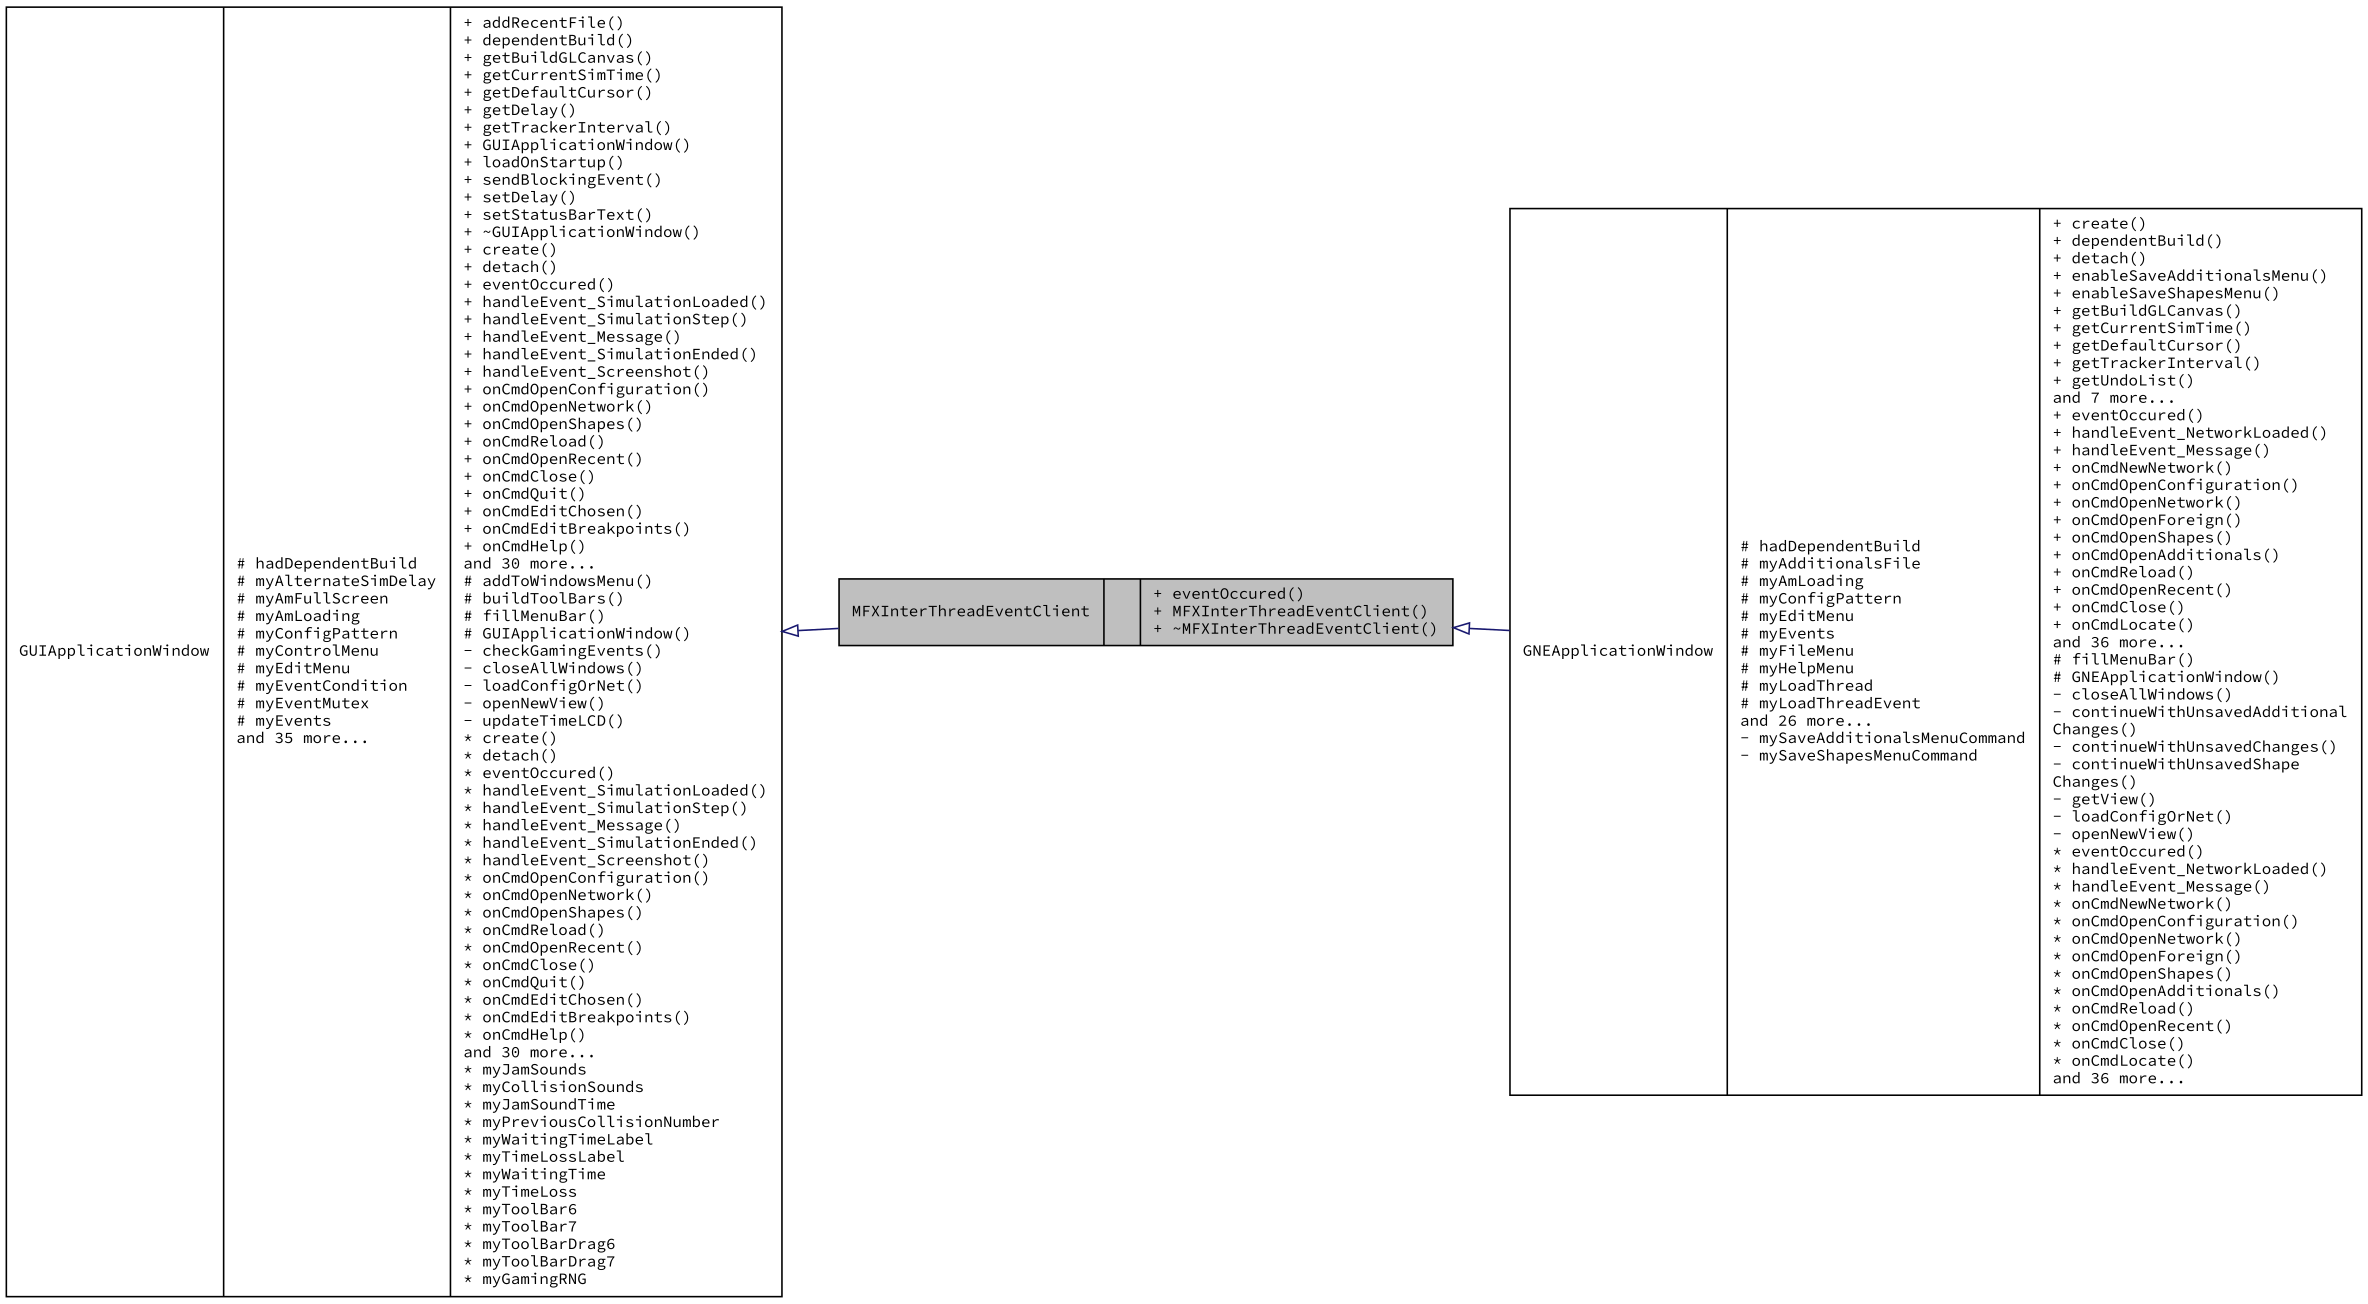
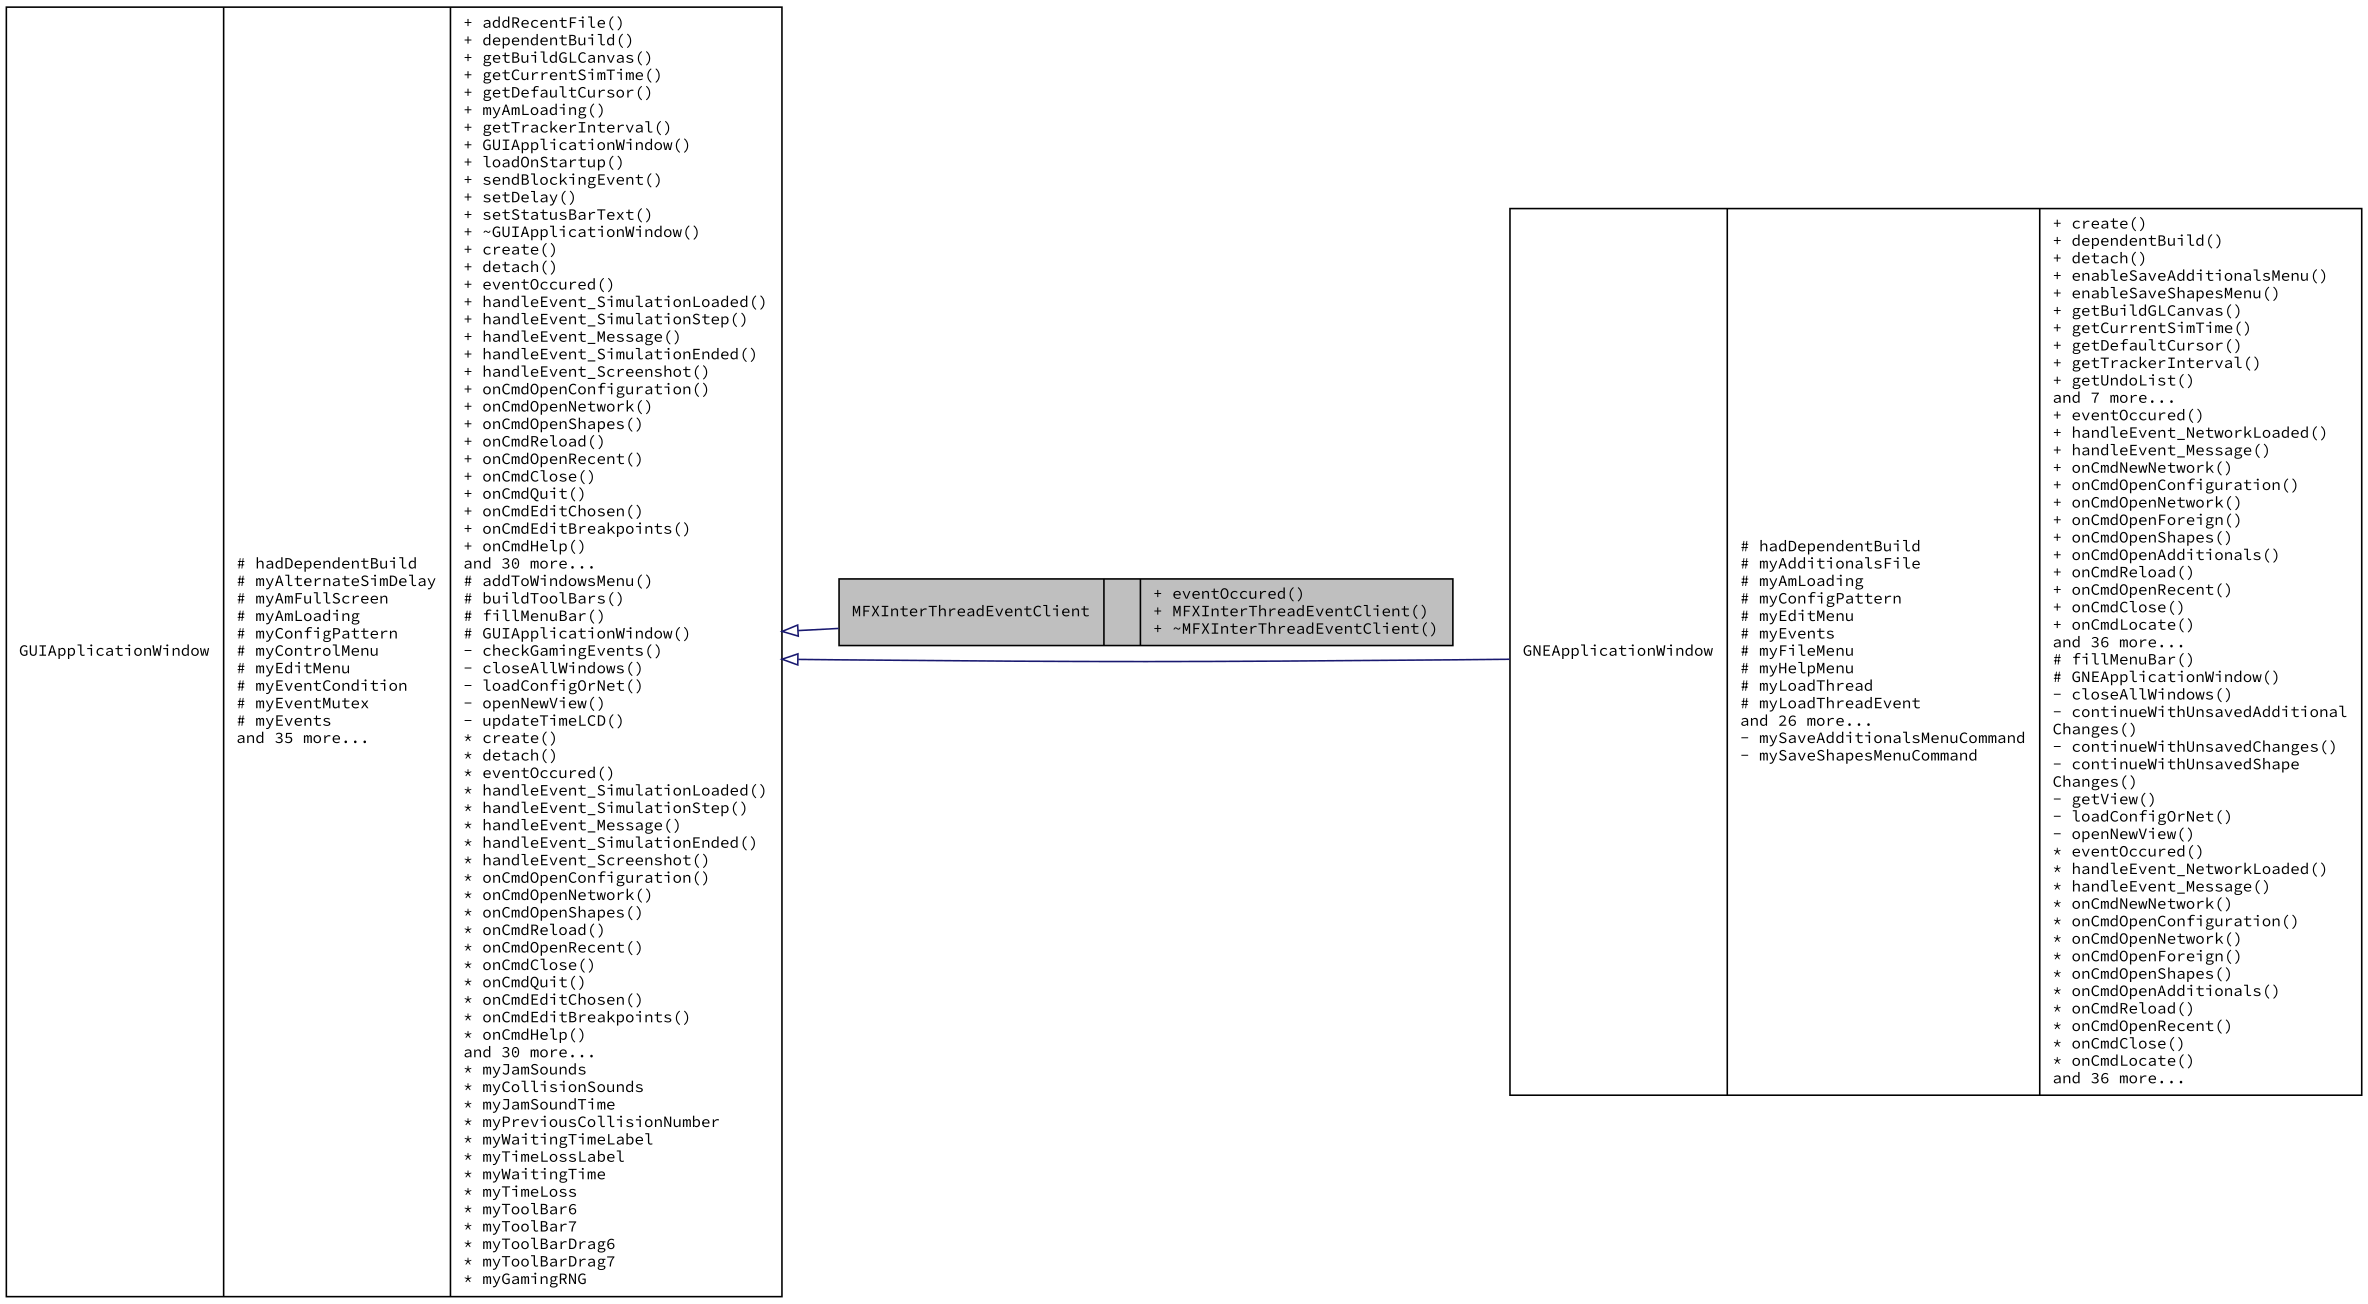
  digraph {
    fontname="Source Code Pro"
    rankdir=LR
    node [color=black fillcolor=white fontname="Source Code Pro" fontsize=10 shape=record style=filled]
    edge [arrowtail=onormal color=midnightblue dir=back fontname="Source Code Pro" fontsize=10 labelfontname=Helvetica labelfontsize=10 style=solid]
    n1 [fillcolor=grey75 fontcolor=black height=0.2 label="{MFXInterThreadEventClient\n||+ eventOccured()\l+ MFXInterThreadEventClient()\l+ ~MFXInterThreadEventClient()\l}" width=0.4]
    n2 [height=0.2 label="{GNEApplicationWindow\n|# hadDependentBuild\l# myAdditionalsFile\l# myAmLoading\l# myConfigPattern\l# myEditMenu\l# myEvents\l# myFileMenu\l# myHelpMenu\l# myLoadThread\l# myLoadThreadEvent\land 26 more...\l- mySaveAdditionalsMenuCommand\l- mySaveShapesMenuCommand\l|+ create()\l+ dependentBuild()\l+ detach()\l+ enableSaveAdditionalsMenu()\l+ enableSaveShapesMenu()\l+ getBuildGLCanvas()\l+ getCurrentSimTime()\l+ getDefaultCursor()\l+ getTrackerInterval()\l+ getUndoList()\land 7 more...\l+ eventOccured()\l+ handleEvent_NetworkLoaded()\l+ handleEvent_Message()\l+ onCmdNewNetwork()\l+ onCmdOpenConfiguration()\l+ onCmdOpenNetwork()\l+ onCmdOpenForeign()\l+ onCmdOpenShapes()\l+ onCmdOpenAdditionals()\l+ onCmdReload()\l+ onCmdOpenRecent()\l+ onCmdClose()\l+ onCmdLocate()\land 36 more...\l# fillMenuBar()\l# GNEApplicationWindow()\l- closeAllWindows()\l- continueWithUnsavedAdditional\lChanges()\l- continueWithUnsavedChanges()\l- continueWithUnsavedShape\lChanges()\l- getView()\l- loadConfigOrNet()\l- openNewView()\l* eventOccured()\l* handleEvent_NetworkLoaded()\l* handleEvent_Message()\l* onCmdNewNetwork()\l* onCmdOpenConfiguration()\l* onCmdOpenNetwork()\l* onCmdOpenForeign()\l* onCmdOpenShapes()\l* onCmdOpenAdditionals()\l* onCmdReload()\l* onCmdOpenRecent()\l* onCmdClose()\l* onCmdLocate()\land 36 more...\l}" width=0.4]
-   n3 [height=0.2 label="{GUIApplicationWindow\n|# hadDependentBuild\l# myAlternateSimDelay\l# myAmFullScreen\l# myAmLoading\l# myConfigPattern\l# myControlMenu\l# myEditMenu\l# myEventCondition\l# myEventMutex\l# myEvents\land 35 more...\l|+ addRecentFile()\l+ dependentBuild()\l+ getBuildGLCanvas()\l+ getCurrentSimTime()\l+ getDefaultCursor()\l+ getDelay()\l+ getTrackerInterval()\l+ GUIApplicationWindow()\l+ loadOnStartup()\l+ sendBlockingEvent()\l+ setDelay()\l+ setStatusBarText()\l+ ~GUIApplicationWindow()\l+ create()\l+ detach()\l+ eventOccured()\l+ handleEvent_SimulationLoaded()\l+ handleEvent_SimulationStep()\l+ handleEvent_Message()\l+ handleEvent_SimulationEnded()\l+ handleEvent_Screenshot()\l+ onCmdOpenConfiguration()\l+ onCmdOpenNetwork()\l+ onCmdOpenShapes()\l+ onCmdReload()\l+ onCmdOpenRecent()\l+ onCmdClose()\l+ onCmdQuit()\l+ onCmdEditChosen()\l+ onCmdEditBreakpoints()\l+ onCmdHelp()\land 30 more...\l# addToWindowsMenu()\l# buildToolBars()\l# fillMenuBar()\l# GUIApplicationWindow()\l- checkGamingEvents()\l- closeAllWindows()\l- loadConfigOrNet()\l- openNewView()\l- updateTimeLCD()\l* create()\l* detach()\l* eventOccured()\l* handleEvent_SimulationLoaded()\l* handleEvent_SimulationStep()\l* handleEvent_Message()\l* handleEvent_SimulationEnded()\l* handleEvent_Screenshot()\l* onCmdOpenConfiguration()\l* onCmdOpenNetwork()\l* onCmdOpenShapes()\l* onCmdReload()\l* onCmdOpenRecent()\l* onCmdClose()\l* onCmdQuit()\l* onCmdEditChosen()\l* onCmdEditBreakpoints()\l* onCmdHelp()\land 30 more...\l* myJamSounds\l* myCollisionSounds\l* myJamSoundTime\l* myPreviousCollisionNumber\l* myWaitingTimeLabel\l* myTimeLossLabel\l* myWaitingTime\l* myTimeLoss\l* myToolBar6\l* myToolBar7\l* myToolBarDrag6\l* myToolBarDrag7\l* myGamingRNG\l}" width=0.4]
-   n1 -> n2
+   n3 [height=0.2 label="{GUIApplicationWindow\n|# hadDependentBuild\l# myAlternateSimDelay\l# myAmFullScreen\l# myAmLoading\l# myConfigPattern\l# myControlMenu\l# myEditMenu\l# myEventCondition\l# myEventMutex\l# myEvents\land 35 more...\l|+ addRecentFile()\l+ dependentBuild()\l+ getBuildGLCanvas()\l+ getCurrentSimTime()\l+ getDefaultCursor()\l+ myAmLoading()\l+ getTrackerInterval()\l+ GUIApplicationWindow()\l+ loadOnStartup()\l+ sendBlockingEvent()\l+ setDelay()\l+ setStatusBarText()\l+ ~GUIApplicationWindow()\l+ create()\l+ detach()\l+ eventOccured()\l+ handleEvent_SimulationLoaded()\l+ handleEvent_SimulationStep()\l+ handleEvent_Message()\l+ handleEvent_SimulationEnded()\l+ handleEvent_Screenshot()\l+ onCmdOpenConfiguration()\l+ onCmdOpenNetwork()\l+ onCmdOpenShapes()\l+ onCmdReload()\l+ onCmdOpenRecent()\l+ onCmdClose()\l+ onCmdQuit()\l+ onCmdEditChosen()\l+ onCmdEditBreakpoints()\l+ onCmdHelp()\land 30 more...\l# addToWindowsMenu()\l# buildToolBars()\l# fillMenuBar()\l# GUIApplicationWindow()\l- checkGamingEvents()\l- closeAllWindows()\l- loadConfigOrNet()\l- openNewView()\l- updateTimeLCD()\l* create()\l* detach()\l* eventOccured()\l* handleEvent_SimulationLoaded()\l* handleEvent_SimulationStep()\l* handleEvent_Message()\l* handleEvent_SimulationEnded()\l* handleEvent_Screenshot()\l* onCmdOpenConfiguration()\l* onCmdOpenNetwork()\l* onCmdOpenShapes()\l* onCmdReload()\l* onCmdOpenRecent()\l* onCmdClose()\l* onCmdQuit()\l* onCmdEditChosen()\l* onCmdEditBreakpoints()\l* onCmdHelp()\land 30 more...\l* myJamSounds\l* myCollisionSounds\l* myJamSoundTime\l* myPreviousCollisionNumber\l* myWaitingTimeLabel\l* myTimeLossLabel\l* myWaitingTime\l* myTimeLoss\l* myToolBar6\l* myToolBar7\l* myToolBarDrag6\l* myToolBarDrag7\l* myGamingRNG\l}" width=0.4]
+   n3 -> n2
    n3 -> n1
  }
